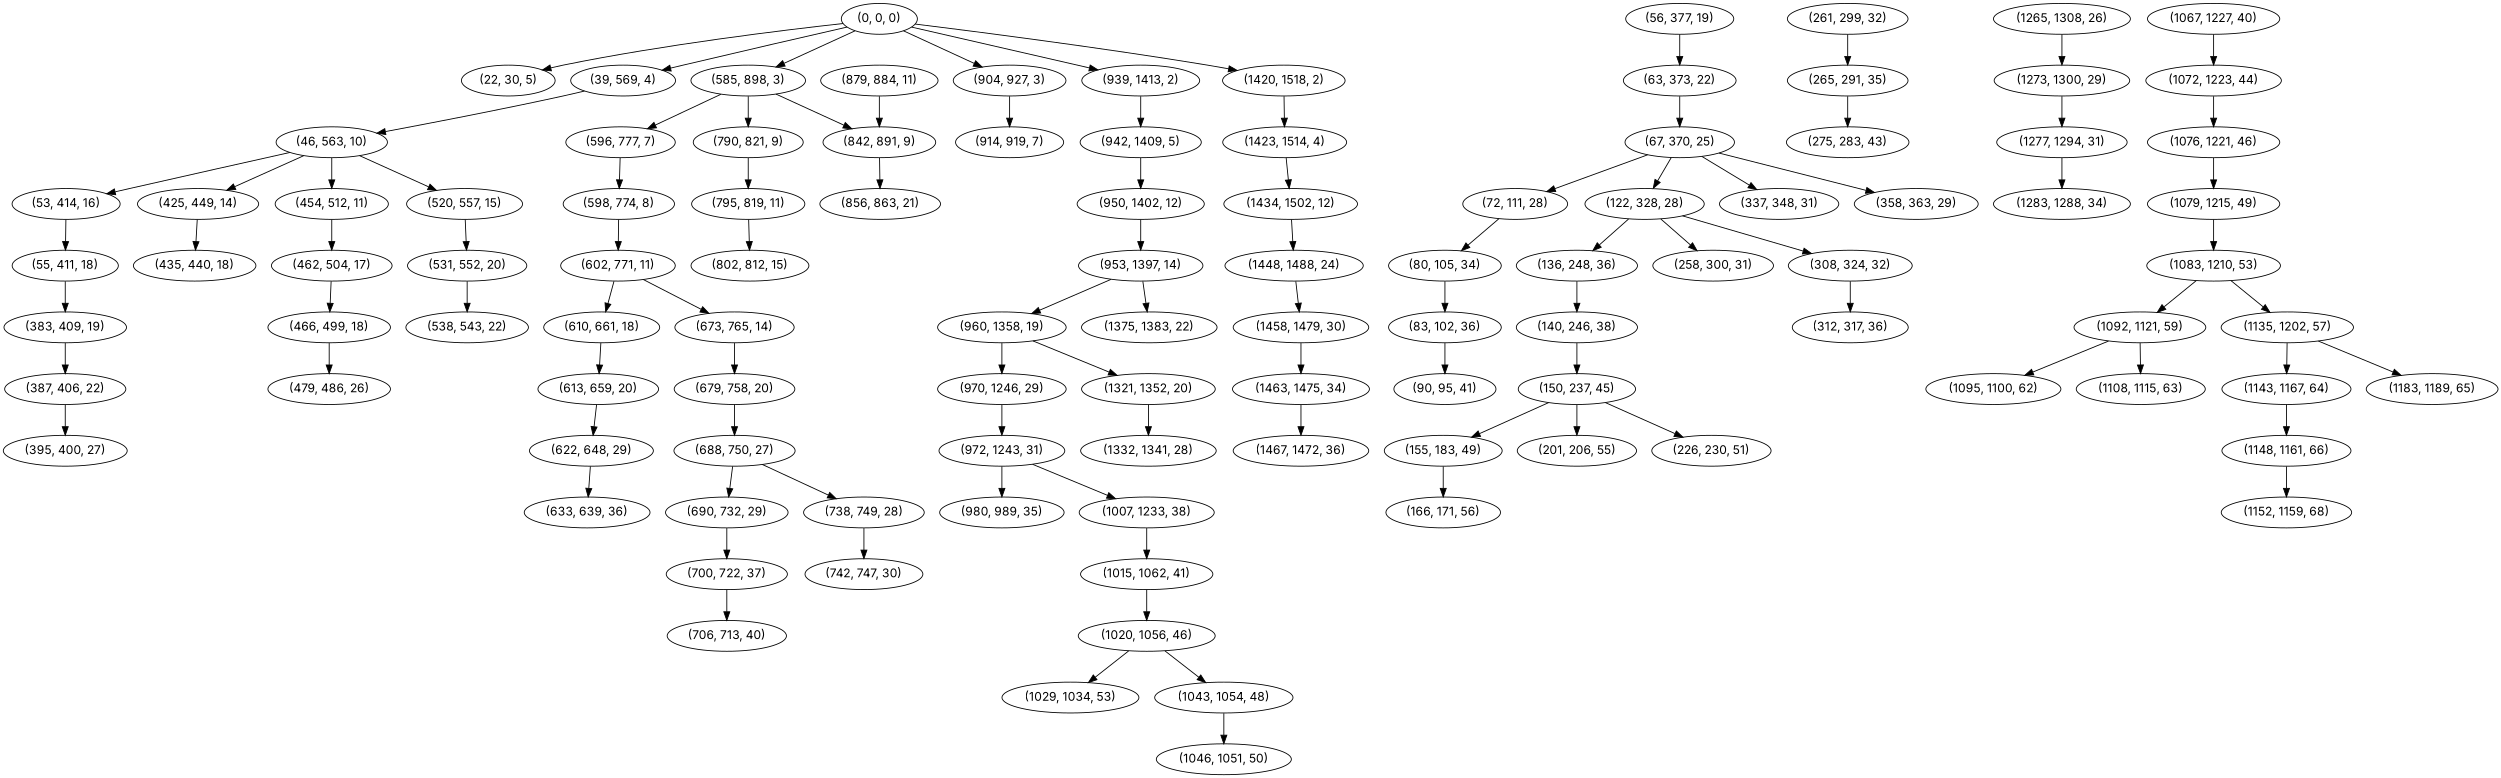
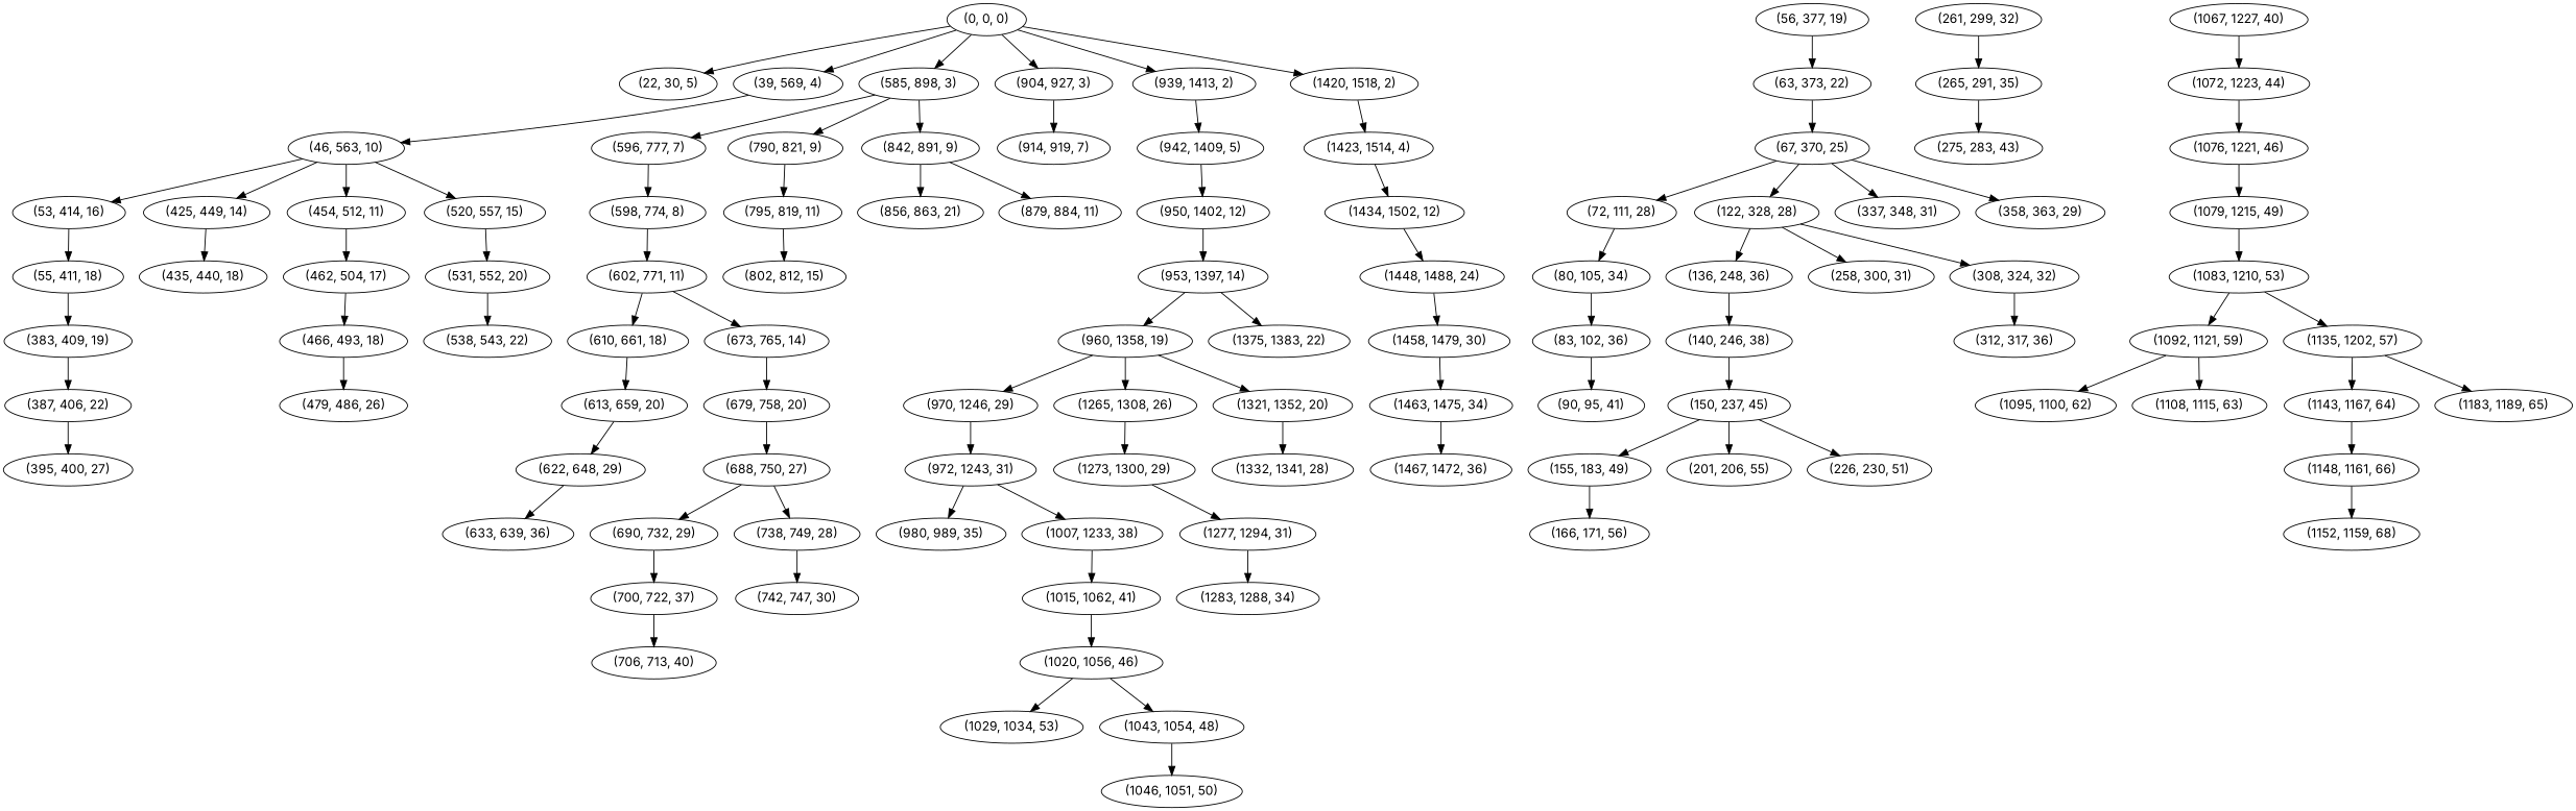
  digraph {
    fontname=Inter
    node [fontname=Inter]
    edge [fontname=Inter]
    "(0, 0, 0)"
    "(22, 30, 5)"
    "(39, 569, 4)"
    "(585, 898, 3)"
    "(904, 927, 3)"
    "(939, 1413, 2)"
    "(1420, 1518, 2)"
    "(46, 563, 10)"
    "(596, 777, 7)"
    "(790, 821, 9)"
    "(842, 891, 9)"
    "(914, 919, 7)"
    "(942, 1409, 5)"
    "(1423, 1514, 4)"
    "(53, 414, 16)"
    "(425, 449, 14)"
    "(454, 512, 11)"
    "(520, 557, 15)"
    "(55, 411, 18)"
    "(435, 440, 18)"
    "(462, 504, 17)"
    "(531, 552, 20)"
    "(383, 409, 19)"
    "(56, 377, 19)"
    "(63, 373, 22)"
    "(387, 406, 22)"
    "(67, 370, 25)"
    "(72, 111, 28)"
    "(122, 328, 28)"
    "(337, 348, 31)"
    "(358, 363, 29)"
    "(80, 105, 34)"
    "(136, 248, 36)"
    "(258, 300, 31)"
    "(308, 324, 32)"
    "(83, 102, 36)"
    "(90, 95, 41)"
    "(140, 246, 38)"
    "(312, 317, 36)"
    "(150, 237, 45)"
    "(155, 183, 49)"
    "(201, 206, 55)"
    "(226, 230, 51)"
    "(166, 171, 56)"
    "(261, 299, 32)"
    "(265, 291, 35)"
    "(275, 283, 43)"
    "(395, 400, 27)"
-   "(466, 499, 18)"
+   "(466, 499, 18)" [label="(466, 493, 18)"]
    "(479, 486, 26)"
    "(538, 543, 22)"
    "(598, 774, 8)"
    "(795, 819, 11)"
    "(856, 863, 21)"
    "(879, 884, 11)"
    "(602, 771, 11)"
    "(610, 661, 18)"
    "(673, 765, 14)"
    "(613, 659, 20)"
    "(679, 758, 20)"
    "(622, 648, 29)"
    "(633, 639, 36)"
    "(688, 750, 27)"
    "(690, 732, 29)"
    "(738, 749, 28)"
    "(700, 722, 37)"
    "(742, 747, 30)"
    "(706, 713, 40)"
    "(802, 812, 15)"
    "(950, 1402, 12)"
    "(953, 1397, 14)"
    "(960, 1358, 19)"
    "(1375, 1383, 22)"
    "(970, 1246, 29)"
    "(1265, 1308, 26)"
    "(1321, 1352, 20)"
    "(972, 1243, 31)"
    "(1273, 1300, 29)"
    "(1332, 1341, 28)"
    "(980, 989, 35)"
    "(1007, 1233, 38)"
    "(1015, 1062, 41)"
    "(1020, 1056, 46)"
    "(1067, 1227, 40)"
    "(1072, 1223, 44)"
    "(1029, 1034, 53)"
    "(1043, 1054, 48)"
    "(1046, 1051, 50)"
    "(1076, 1221, 46)"
    "(1079, 1215, 49)"
    "(1083, 1210, 53)"
    "(1092, 1121, 59)"
    "(1135, 1202, 57)"
    "(1095, 1100, 62)"
    "(1108, 1115, 63)"
    "(1143, 1167, 64)"
    "(1183, 1189, 65)"
    "(1148, 1161, 66)"
    "(1152, 1159, 68)"
    "(1277, 1294, 31)"
    "(1283, 1288, 34)"
    "(1434, 1502, 12)"
    "(1448, 1488, 24)"
    "(1458, 1479, 30)"
    "(1463, 1475, 34)"
    "(1467, 1472, 36)"
    "(0, 0, 0)" -> "(22, 30, 5)"
    "(0, 0, 0)" -> "(39, 569, 4)"
    "(0, 0, 0)" -> "(585, 898, 3)"
    "(0, 0, 0)" -> "(904, 927, 3)"
    "(0, 0, 0)" -> "(939, 1413, 2)"
    "(0, 0, 0)" -> "(1420, 1518, 2)"
    "(39, 569, 4)" -> "(46, 563, 10)"
    "(585, 898, 3)" -> "(596, 777, 7)"
    "(585, 898, 3)" -> "(790, 821, 9)"
    "(585, 898, 3)" -> "(842, 891, 9)"
    "(904, 927, 3)" -> "(914, 919, 7)"
    "(939, 1413, 2)" -> "(942, 1409, 5)"
    "(1420, 1518, 2)" -> "(1423, 1514, 4)"
    "(46, 563, 10)" -> "(53, 414, 16)"
    "(46, 563, 10)" -> "(425, 449, 14)"
    "(46, 563, 10)" -> "(454, 512, 11)"
    "(46, 563, 10)" -> "(520, 557, 15)"
    "(596, 777, 7)" -> "(598, 774, 8)"
    "(790, 821, 9)" -> "(795, 819, 11)"
    "(842, 891, 9)" -> "(856, 863, 21)"
-   "(879, 884, 11)" -> "(842, 891, 9)"
+   "(842, 891, 9)" -> "(879, 884, 11)"
    "(942, 1409, 5)" -> "(950, 1402, 12)"
    "(1423, 1514, 4)" -> "(1434, 1502, 12)"
    "(53, 414, 16)" -> "(55, 411, 18)"
    "(425, 449, 14)" -> "(435, 440, 18)"
    "(454, 512, 11)" -> "(462, 504, 17)"
    "(520, 557, 15)" -> "(531, 552, 20)"
    "(55, 411, 18)" -> "(383, 409, 19)"
    "(462, 504, 17)" -> "(466, 499, 18)"
    "(531, 552, 20)" -> "(538, 543, 22)"
    "(383, 409, 19)" -> "(387, 406, 22)"
    "(56, 377, 19)" -> "(63, 373, 22)"
    "(63, 373, 22)" -> "(67, 370, 25)"
    "(387, 406, 22)" -> "(395, 400, 27)"
    "(67, 370, 25)" -> "(72, 111, 28)"
    "(67, 370, 25)" -> "(122, 328, 28)"
    "(67, 370, 25)" -> "(337, 348, 31)"
    "(67, 370, 25)" -> "(358, 363, 29)"
    "(72, 111, 28)" -> "(80, 105, 34)"
    "(122, 328, 28)" -> "(136, 248, 36)"
    "(122, 328, 28)" -> "(258, 300, 31)"
    "(122, 328, 28)" -> "(308, 324, 32)"
    "(80, 105, 34)" -> "(83, 102, 36)"
    "(136, 248, 36)" -> "(140, 246, 38)"
    "(308, 324, 32)" -> "(312, 317, 36)"
    "(83, 102, 36)" -> "(90, 95, 41)"
    "(140, 246, 38)" -> "(150, 237, 45)"
    "(150, 237, 45)" -> "(155, 183, 49)"
    "(150, 237, 45)" -> "(201, 206, 55)"
    "(150, 237, 45)" -> "(226, 230, 51)"
    "(155, 183, 49)" -> "(166, 171, 56)"
    "(261, 299, 32)" -> "(265, 291, 35)"
    "(265, 291, 35)" -> "(275, 283, 43)"
    "(466, 499, 18)" -> "(479, 486, 26)"
    "(598, 774, 8)" -> "(602, 771, 11)"
    "(795, 819, 11)" -> "(802, 812, 15)"
    "(602, 771, 11)" -> "(610, 661, 18)"
    "(602, 771, 11)" -> "(673, 765, 14)"
    "(610, 661, 18)" -> "(613, 659, 20)"
    "(673, 765, 14)" -> "(679, 758, 20)"
    "(613, 659, 20)" -> "(622, 648, 29)"
    "(679, 758, 20)" -> "(688, 750, 27)"
    "(622, 648, 29)" -> "(633, 639, 36)"
    "(688, 750, 27)" -> "(690, 732, 29)"
    "(688, 750, 27)" -> "(738, 749, 28)"
    "(690, 732, 29)" -> "(700, 722, 37)"
    "(738, 749, 28)" -> "(742, 747, 30)"
    "(700, 722, 37)" -> "(706, 713, 40)"
    "(950, 1402, 12)" -> "(953, 1397, 14)"
    "(953, 1397, 14)" -> "(960, 1358, 19)"
    "(953, 1397, 14)" -> "(1375, 1383, 22)"
    "(960, 1358, 19)" -> "(970, 1246, 29)"
+   "(960, 1358, 19)" -> "(1265, 1308, 26)"
    "(960, 1358, 19)" -> "(1321, 1352, 20)"
    "(970, 1246, 29)" -> "(972, 1243, 31)"
    "(1265, 1308, 26)" -> "(1273, 1300, 29)"
    "(1321, 1352, 20)" -> "(1332, 1341, 28)"
    "(972, 1243, 31)" -> "(980, 989, 35)"
    "(972, 1243, 31)" -> "(1007, 1233, 38)"
    "(1273, 1300, 29)" -> "(1277, 1294, 31)"
    "(1007, 1233, 38)" -> "(1015, 1062, 41)"
    "(1015, 1062, 41)" -> "(1020, 1056, 46)"
    "(1020, 1056, 46)" -> "(1029, 1034, 53)"
    "(1020, 1056, 46)" -> "(1043, 1054, 48)"
    "(1067, 1227, 40)" -> "(1072, 1223, 44)"
    "(1072, 1223, 44)" -> "(1076, 1221, 46)"
    "(1043, 1054, 48)" -> "(1046, 1051, 50)"
    "(1076, 1221, 46)" -> "(1079, 1215, 49)"
    "(1079, 1215, 49)" -> "(1083, 1210, 53)"
    "(1083, 1210, 53)" -> "(1092, 1121, 59)"
    "(1083, 1210, 53)" -> "(1135, 1202, 57)"
    "(1092, 1121, 59)" -> "(1095, 1100, 62)"
    "(1092, 1121, 59)" -> "(1108, 1115, 63)"
    "(1135, 1202, 57)" -> "(1143, 1167, 64)"
    "(1135, 1202, 57)" -> "(1183, 1189, 65)"
    "(1143, 1167, 64)" -> "(1148, 1161, 66)"
    "(1148, 1161, 66)" -> "(1152, 1159, 68)"
    "(1277, 1294, 31)" -> "(1283, 1288, 34)"
    "(1434, 1502, 12)" -> "(1448, 1488, 24)"
    "(1448, 1488, 24)" -> "(1458, 1479, 30)"
    "(1458, 1479, 30)" -> "(1463, 1475, 34)"
    "(1463, 1475, 34)" -> "(1467, 1472, 36)"
  }
